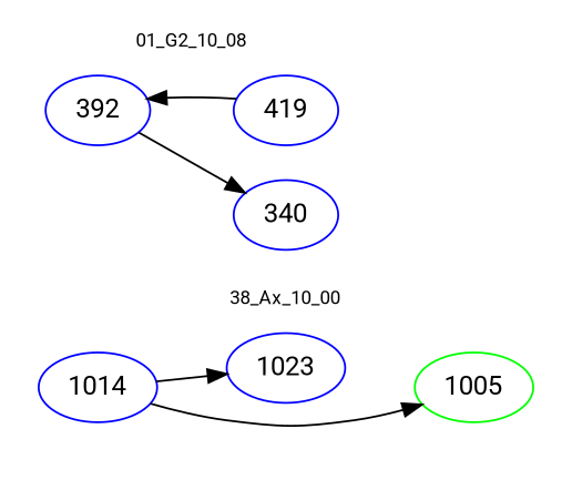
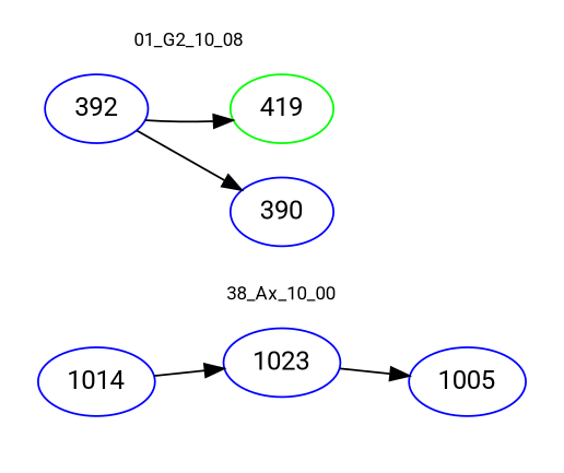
  digraph {
    fontname=Roboto
    rankdir=LR
    node [color=blue fontname=Roboto]
    edge [color=black fontname=Roboto]
    n1 [label=1014]
-   n2 [color=green label=1005]
+   n2 [label=1005]
    n3 [label=1023]
    n4 [label=392]
-   n5 [label=340]
-   n6 [label=419]
+   n5 [label=390]
+   n6 [color=green label=419]
    subgraph cluster_1 {
      color=white
      fontsize=10
      label="38_Ax_10_00"
      n1
      n2
      n3
    }
    subgraph cluster_2 {
      color=white
      fontsize=10
      label="01_G2_10_08"
      n4
      n5
      n6
    }
-   n1 -> n2
+   n3 -> n2
    n1 -> n3
    n4 -> n5
-   n6 -> n4
+   n4 -> n6
  }
